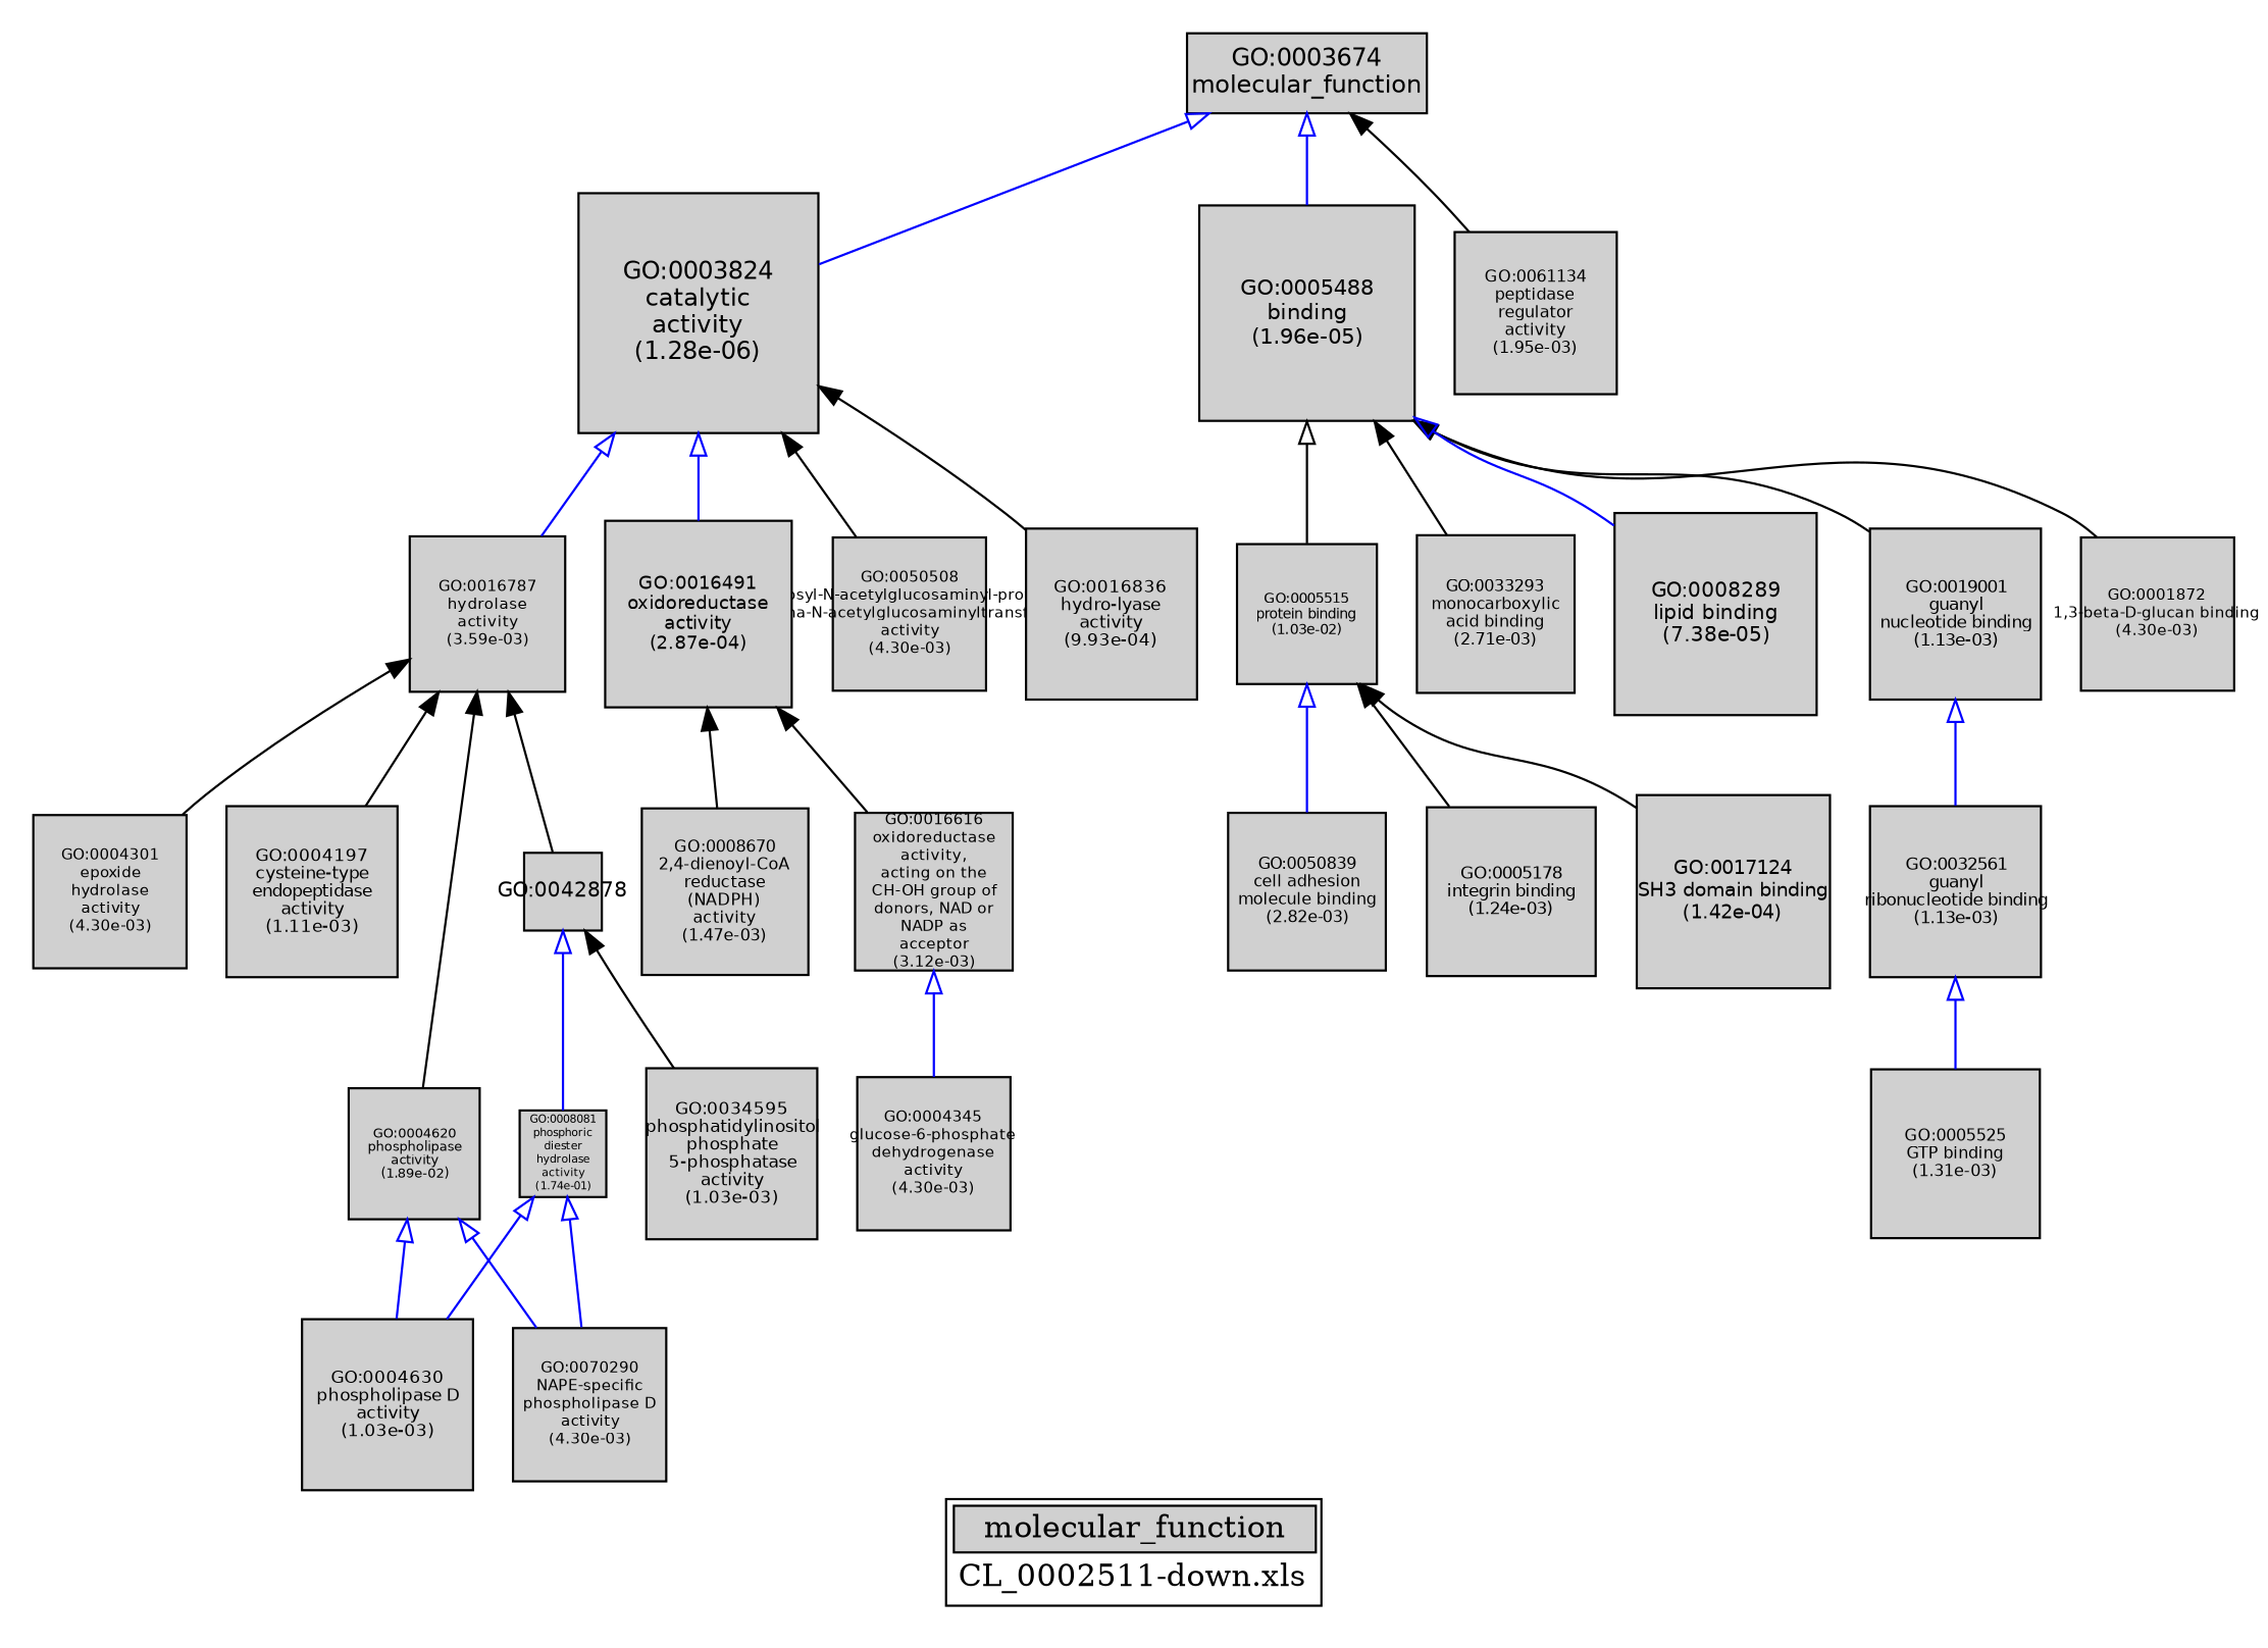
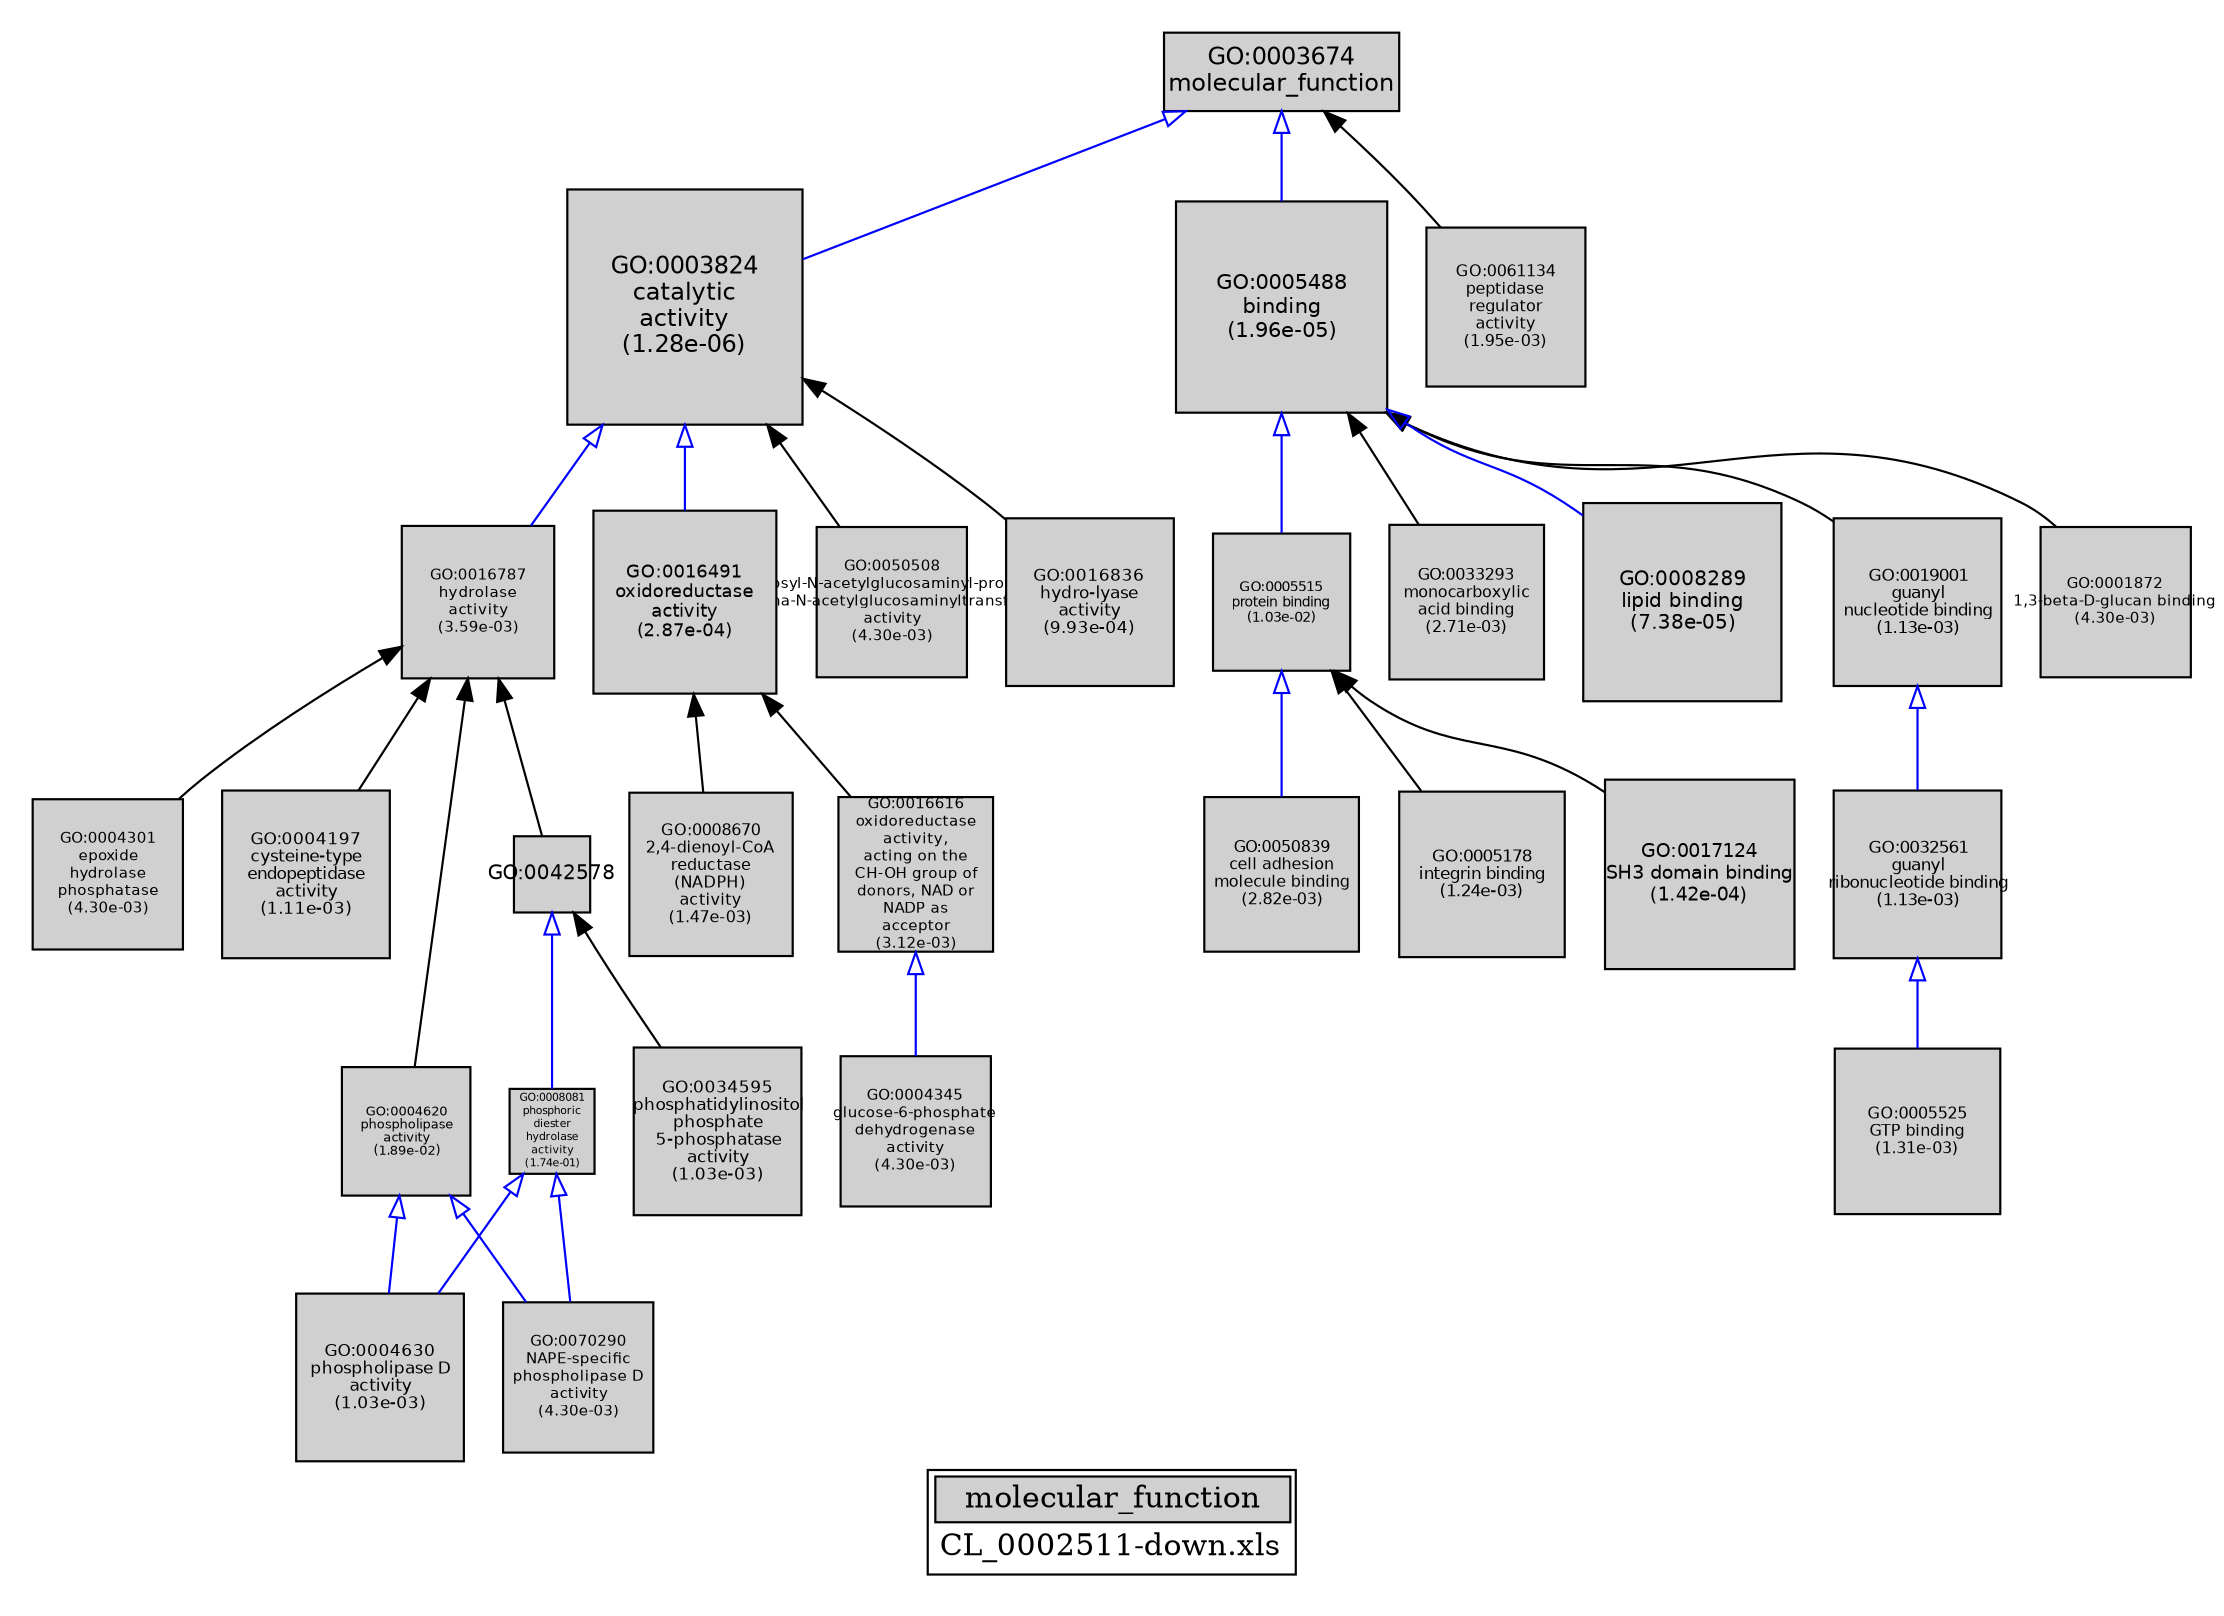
  digraph {
    bgcolor="#FFFFFF"
    label=<<TABLE COLOR="black" BGCOLOR="white"><TR><TD COLSPAN="2" BGCOLOR="#D0D0D0"><FONT COLOR="black">molecular_function</FONT></TD></TR><TR><TD BORDER="0">CL_0002511-down.xls</TD></TR></TABLE>>
    node [color=black fillcolor="#D0D0D0" fixedsize=true fontcolor=black fontname=Helvetica fontsize=6.86622973412 shape=box style=filled]
    edge [dir=back weight=1]
    n1 [fontsize=7.50504797368 height=1.04236777412 label=<<TABLE BORDER="0"><TR><TD>GO:0008670<BR/>2,4-dienoyl-CoA<BR/>reductase<BR/>(NADPH)<BR/>activity<BR/>(1.47e-03)</TD></TR></TABLE>> width=1.04236777412]
-   n2 [height=0.953643018628 label=<<TABLE BORDER="0"><TR><TD>GO:0004301<BR/>epoxide<BR/>hydrolase<BR/>activity<BR/>(4.30e-03)</TD></TR></TABLE>> width=0.953643018628]
+   n2 [height=0.953643018628 label=<<TABLE BORDER="0"><TR><TD>GO:0004301<BR/>epoxide<BR/>hydrolase<BR/>phosphatase<BR/>(4.30e-03)</TD></TR></TABLE>> width=0.953643018628]
    n3 [fontsize=9.65871085538 height=1.3414876188 label=<<TABLE BORDER="0"><TR><TD>GO:0005488<BR/>binding<BR/>(1.96e-05)</TD></TR></TABLE>> width=1.3414876188]
    n4 [fontsize=7.70448418851 height=1.0700672484 label=<<TABLE BORDER="0"><TR><TD>GO:0004630<BR/>phospholipase D<BR/>activity<BR/>(1.03e-03)</TD></TR></TABLE>> width=1.0700672484]
    n5 [fontsize=7.60349878434 height=1.05604149783 label=<<TABLE BORDER="0"><TR><TD>GO:0005178<BR/>integrin binding<BR/>(1.24e-03)</TD></TR></TABLE>> width=1.05604149783]
    n6 [fontsize=7.66212789553 height=1.06418442994 label=<<TABLE BORDER="0"><TR><TD>GO:0004197<BR/>cysteine-type<BR/>endopeptidase<BR/>activity<BR/>(1.11e-03)</TD></TR></TABLE>> width=1.06418442994]
-   "GO:0042578" [fontsize=9 height=0.489039027495 width=0.489039027495 label="GO:0042878"]
+   "GO:0042578" [fontsize=9 height=0.489039027495 width=0.489039027495]
    n8 [height=0.953643018628 label=<<TABLE BORDER="0"><TR><TD>GO:0050508<BR/>glucuronosyl-N-acetylglucosaminyl-proteoglycan<BR/>4-alpha-N-acetylglucosaminyltransferase<BR/>activity<BR/>(4.30e-03)</TD></TR></TABLE>> width=0.953643018628]
    n9 [height=0.953643018628 label=<<TABLE BORDER="0"><TR><TD>GO:0004345<BR/>glucose-6-phosphate<BR/>dehydrogenase<BR/>activity<BR/>(4.30e-03)</TD></TR></TABLE>> width=0.953643018628]
    n10 [fontsize=7.65510167226 height=1.06320856559 label=<<TABLE BORDER="0"><TR><TD>GO:0019001<BR/>guanyl<BR/>nucleotide binding<BR/>(1.13e-03)</TD></TR></TABLE>> width=1.06320856559]
    n11 [height=0.953643018628 label=<<TABLE BORDER="0"><TR><TD>GO:0001872<BR/>1,3-beta-D-glucan binding<BR/>(4.30e-03)</TD></TR></TABLE>> width=0.953643018628]
    n12 [fontsize=7.06444788955 height=0.981173317993 label=<<TABLE BORDER="0"><TR><TD>GO:0016616<BR/>oxidoreductase<BR/>activity,<BR/>acting on the<BR/>CH-OH group of<BR/>donors, NAD or<BR/>NADP as<BR/>acceptor<BR/>(3.12e-03)</TD></TR></TABLE>> width=0.981173317993]
    n13 [fontsize=7.72600505112 height=1.0730562571 label=<<TABLE BORDER="0"><TR><TD>GO:0016836<BR/>hydro-lyase<BR/>activity<BR/>(9.93e-04)</TD></TR></TABLE>> width=1.0730562571]
    n14 [fontsize=10.8 label=<<TABLE BORDER="0"><TR><TD>GO:0003674<BR/>molecular_function</TD></TR></TABLE>> width=1.5]
    n15 [fontsize=8.73694157796 height=1.21346410805 label=<<TABLE BORDER="0"><TR><TD>GO:0017124<BR/>SH3 domain binding<BR/>(1.42e-04)</TD></TR></TABLE>> width=1.21346410805]
    n16 [fontsize=6.2963836099 height=0.874497723597 label=<<TABLE BORDER="0"><TR><TD>GO:0005515<BR/>protein binding<BR/>(1.03e-02)</TD></TR></TABLE>> width=0.874497723597]
    n17 [fontsize=5.87130176575 height=0.815458578576 label=<<TABLE BORDER="0"><TR><TD>GO:0004620<BR/>phospholipase<BR/>activity<BR/>(1.89e-02)</TD></TR></TABLE>> width=0.815458578576]
    n18 [fontsize=7.70448418851 height=1.0700672484 label=<<TABLE BORDER="0"><TR><TD>GO:0034595<BR/>phosphatidylinositol<BR/>phosphate<BR/>5-phosphatase<BR/>activity<BR/>(1.03e-03)</TD></TR></TABLE>> width=1.0700672484]
    n19 [fontsize=7.65510167226 height=1.06320856559 label=<<TABLE BORDER="0"><TR><TD>GO:0032561<BR/>guanyl<BR/>ribonucleotide binding<BR/>(1.13e-03)</TD></TR></TABLE>> width=1.06320856559]
    n20 [fontsize=7.34333202104 height=1.01990722514 label=<<TABLE BORDER="0"><TR><TD>GO:0061134<BR/>peptidase<BR/>regulator<BR/>activity<BR/>(1.95e-03)</TD></TR></TABLE>> width=1.01990722514]
    n21 [fontsize=6.97772728332 height=0.96912878935 label=<<TABLE BORDER="0"><TR><TD>GO:0016787<BR/>hydrolase<BR/>activity<BR/>(3.59e-03)</TD></TR></TABLE>> width=0.96912878935]
    n22 [fontsize=7.14818847732 height=0.992803955183 label=<<TABLE BORDER="0"><TR><TD>GO:0033293<BR/>monocarboxylic<BR/>acid binding<BR/>(2.71e-03)</TD></TR></TABLE>> width=0.992803955183]
    n23 [height=0.953643018628 label=<<TABLE BORDER="0"><TR><TD>GO:0070290<BR/>NAPE-specific<BR/>phospholipase D<BR/>activity<BR/>(4.30e-03)</TD></TR></TABLE>> width=0.953643018628]
    n24 [fontsize=10.8 height=1.5 label=<<TABLE BORDER="0"><TR><TD>GO:0003824<BR/>catalytic<BR/>activity<BR/>(1.28e-06)</TD></TR></TABLE>> width=1.5]
    n25 [fontsize=5.0 height=0.546857193933 label=<<TABLE BORDER="0"><TR><TD>GO:0008081<BR/>phosphoric<BR/>diester<BR/>hydrolase<BR/>activity<BR/>(1.74e-01)</TD></TR></TABLE>> width=0.546857193933]
    n26 [fontsize=8.3853248352 height=1.16462844933 label=<<TABLE BORDER="0"><TR><TD>GO:0016491<BR/>oxidoreductase<BR/>activity<BR/>(2.87e-04)</TD></TR></TABLE>> width=1.16462844933]
    n27 [fontsize=7.12393496466 height=0.989435411759 label=<<TABLE BORDER="0"><TR><TD>GO:0050839<BR/>cell adhesion<BR/>molecule binding<BR/>(2.82e-03)</TD></TR></TABLE>> width=0.989435411759]
    n28 [fontsize=7.56987483737 height=1.05137150519 label=<<TABLE BORDER="0"><TR><TD>GO:0005525<BR/>GTP binding<BR/>(1.31e-03)</TD></TR></TABLE>> width=1.05137150519]
    n29 [fontsize=9.05204122363 height=1.25722794773 label=<<TABLE BORDER="0"><TR><TD>GO:0008289<BR/>lipid binding<BR/>(7.38e-05)</TD></TR></TABLE>> width=1.25722794773]
    subgraph sub_1 {
      n1
      n2
      n3
      n4
      n5
      n6
      "GO:0042578"
      n8
      n9
      n10
      n11
      n12
      n13
      n14
      n15
      n16
      n17
      n18
      n19
      n20
      n21
      n22
      n23
      n24
      n25
      n26
      n27
      n28
      n29
    }
    subgraph sub_2 {
      n1
      n2
      n5
      n6
      n8
      n11
      n13
      n15
      n18
      n20
      n22
      subgraph sub_3 {
        subgraph sub_4 {
        }
        subgraph sub_5 {
        }
      }
      subgraph sub_6 {
      }
      subgraph sub_7 {
        n3
        n4
        "GO:0042578"
        n9
        n10
        n12
        n14
        n16
        n17
        n19
        n21
        n23
        n24
        n25
        n26
        n27
        n28
        n29
      }
    }
    n3 -> n10
    n3 -> n11
-   n3 -> n16 [arrowtail=empty color=black weight=5.0]
+   n3 -> n16 [arrowtail=empty color=blue weight=5.0]
    n3 -> n22
    n3 -> n29 [arrowtail=empty color=blue weight=5.0]
    "GO:0042578" -> n18
    "GO:0042578" -> n25 [arrowtail=empty color=blue weight=5.0]
    n10 -> n19 [arrowtail=empty color=blue weight=5.0]
    n12 -> n9 [arrowtail=empty color=blue weight=5.0]
    n14 -> n3 [arrowtail=empty color=blue weight=5.0]
    n14 -> n20
    n14 -> n24 [arrowtail=empty color=blue weight=5.0]
    n16 -> n5
    n16 -> n15
    n16 -> n27 [arrowtail=empty color=blue weight=5.0]
    n17 -> n4 [arrowtail=empty color=blue weight=5.0]
    n17 -> n23 [arrowtail=empty color=blue weight=5.0]
    n19 -> n28 [arrowtail=empty color=blue weight=5.0]
    n21 -> n2
    n21 -> n6
    n21 -> "GO:0042578"
    n21 -> n17
    n24 -> n8
    n24 -> n13
    n24 -> n21 [arrowtail=empty color=blue weight=5.0]
    n24 -> n26 [arrowtail=empty color=blue weight=5.0]
    n25 -> n4 [arrowtail=empty color=blue weight=5.0]
    n25 -> n23 [arrowtail=empty color=blue weight=5.0]
    n26 -> n1
    n26 -> n12
  }
